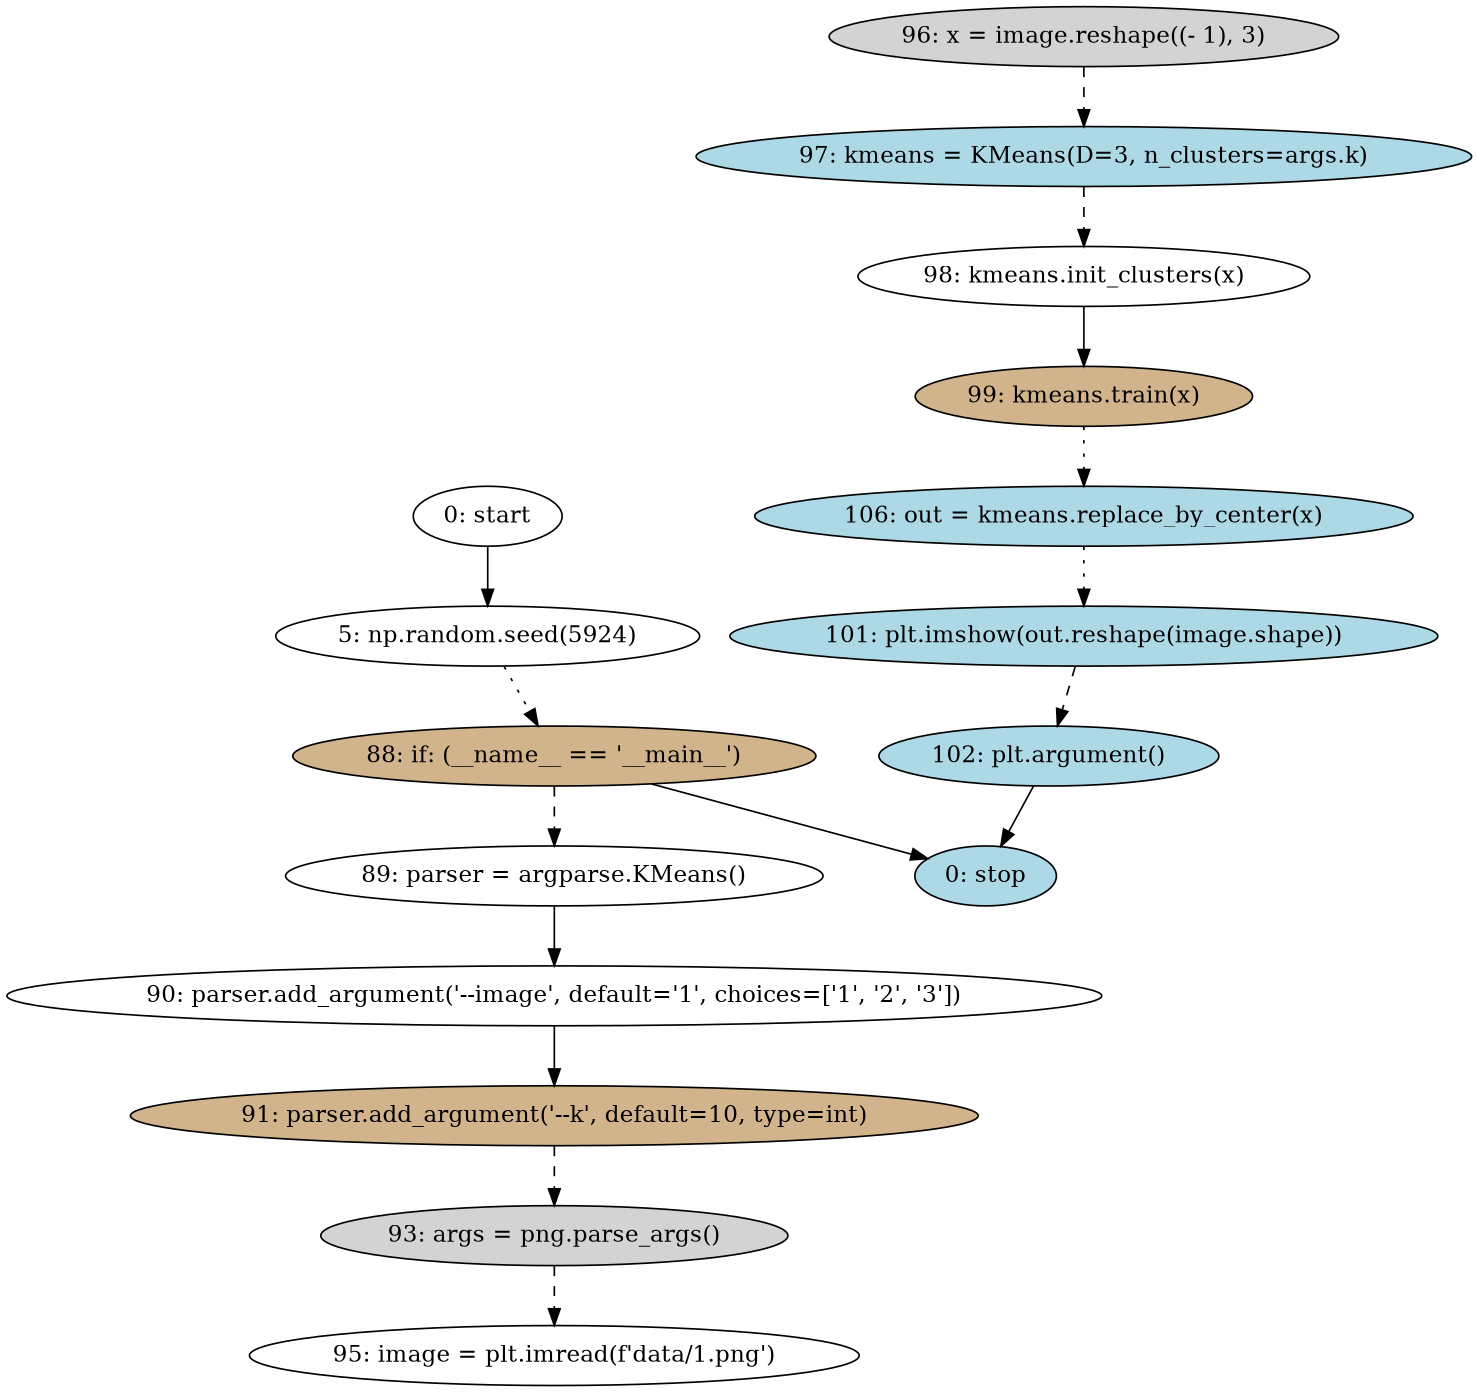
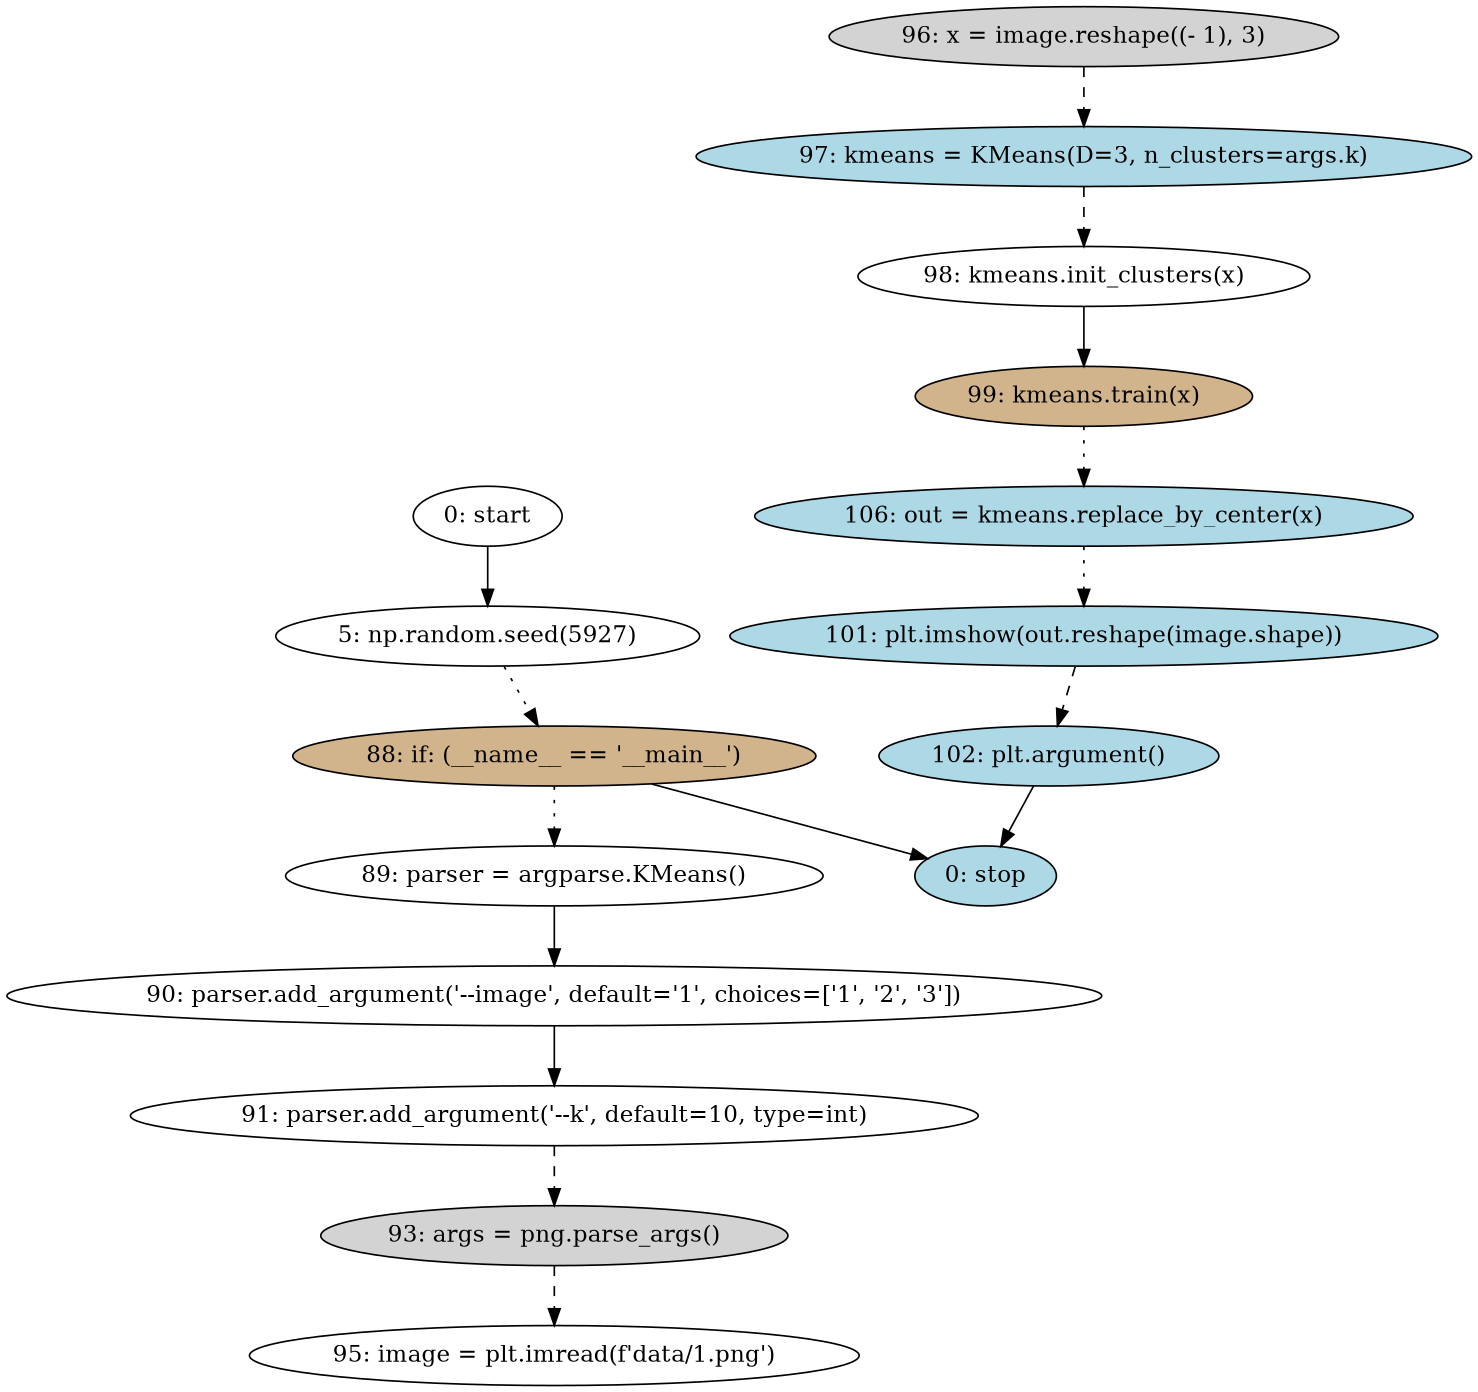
  strict digraph {
    node [fillcolor=white style=filled]
    edge [style=solid]
    n1 [label="0: start"]
-   n2 [label="5: np.random.seed(5924)"]
+   n2 [label="5: np.random.seed(5927)"]
    n3 [fillcolor=tan label="88: if: (__name__ == '__main__')"]
    n4 [label="89: parser = argparse.KMeans()"]
    n5 [fillcolor=lightblue label="0: stop"]
    n6 [label="90: parser.add_argument('--image', default='1', choices=['1', '2', '3'])"]
-   n7 [fillcolor=tan label="91: parser.add_argument('--k', default=10, type=int)"]
+   n7 [label="91: parser.add_argument('--k', default=10, type=int)"]
    n8 [fillcolor=lightgrey label="93: args = png.parse_args()"]
    n9 [label="95: image = plt.imread(f'data/1.png')"]
    n10 [fillcolor=lightgrey label="96: x = image.reshape((- 1), 3)"]
    n11 [fillcolor=lightblue label="97: kmeans = KMeans(D=3, n_clusters=args.k)"]
    n12 [label="98: kmeans.init_clusters(x)"]
    n13 [fillcolor=tan label="99: kmeans.train(x)"]
    n14 [fillcolor=lightblue label="106: out = kmeans.replace_by_center(x)"]
    n15 [fillcolor=lightblue label="101: plt.imshow(out.reshape(image.shape))"]
    n16 [fillcolor=lightblue label="102: plt.argument()"]
    n1 -> n2
    n2 -> n3 [style=dotted]
-   n3 -> n4 [style=dashed]
+   n3 -> n4 [style=dotted]
    n3 -> n5
    n4 -> n6
    n6 -> n7
    n7 -> n8 [style=dashed]
    n8 -> n9 [style=dashed]
    n10 -> n11 [style=dashed]
    n11 -> n12 [style=dashed]
    n12 -> n13
    n13 -> n14 [style=dotted]
    n14 -> n15 [style=dotted]
    n15 -> n16 [style=dashed]
    n16 -> n5
  }
